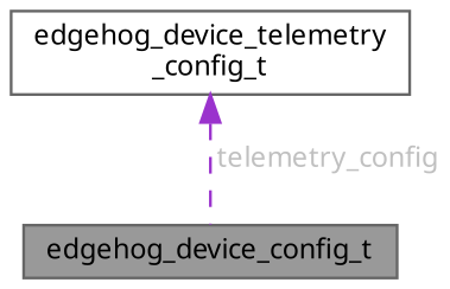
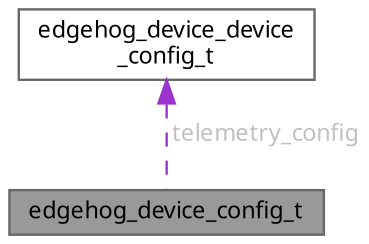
  digraph {
    fontname="Noto Sans"
    node [color=gray40 fontname="Noto Sans" fontsize=10 shape=box style=filled]
    n1 [fillcolor=grey60 fontcolor=black height=0.2 label=edgehog_device_config_t width=0.4]
-   n2 [fillcolor=white height=0.2 label="edgehog_device_telemetry\l_config_t" width=0.4]
+   n2 [fillcolor=white height=0.2 label="edgehog_device_device\l_config_t" width=0.4]
    n2 -> n1 [color=darkorchid3 dir=back fontcolor=grey fontname="Noto Sans" fontsize=10 label=" telemetry_config" labelfontname=Helvetica labelfontsize=10 style=dashed]
  }
